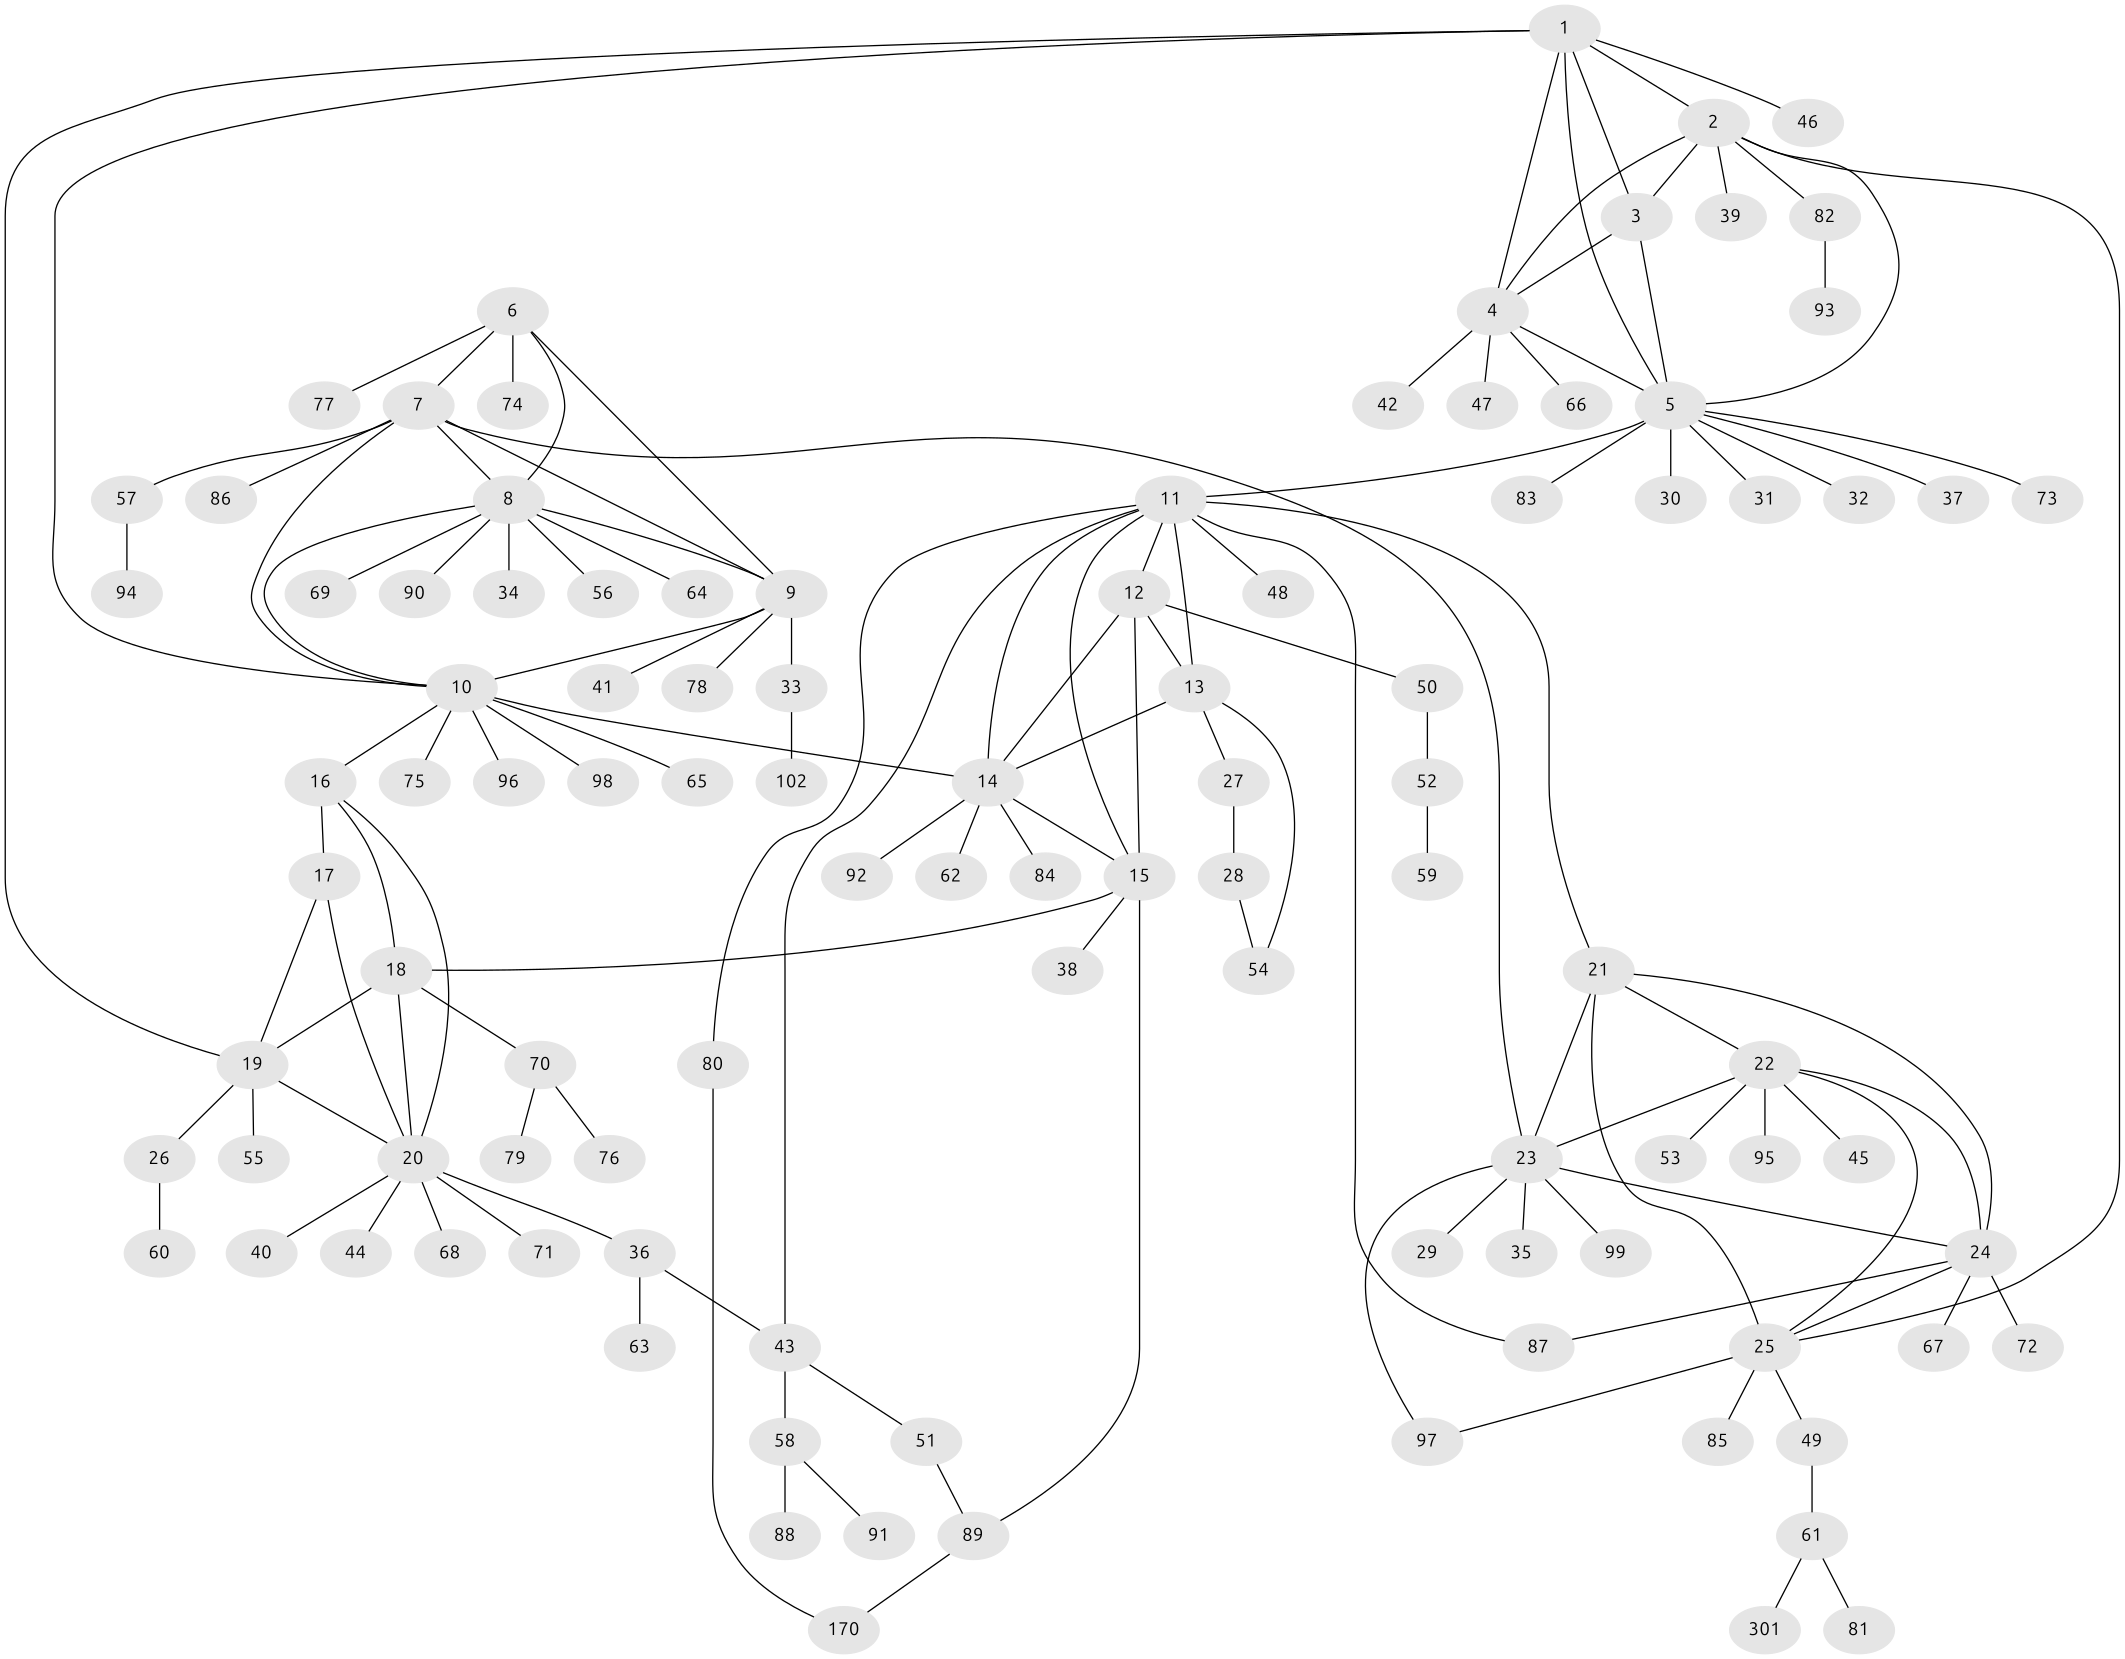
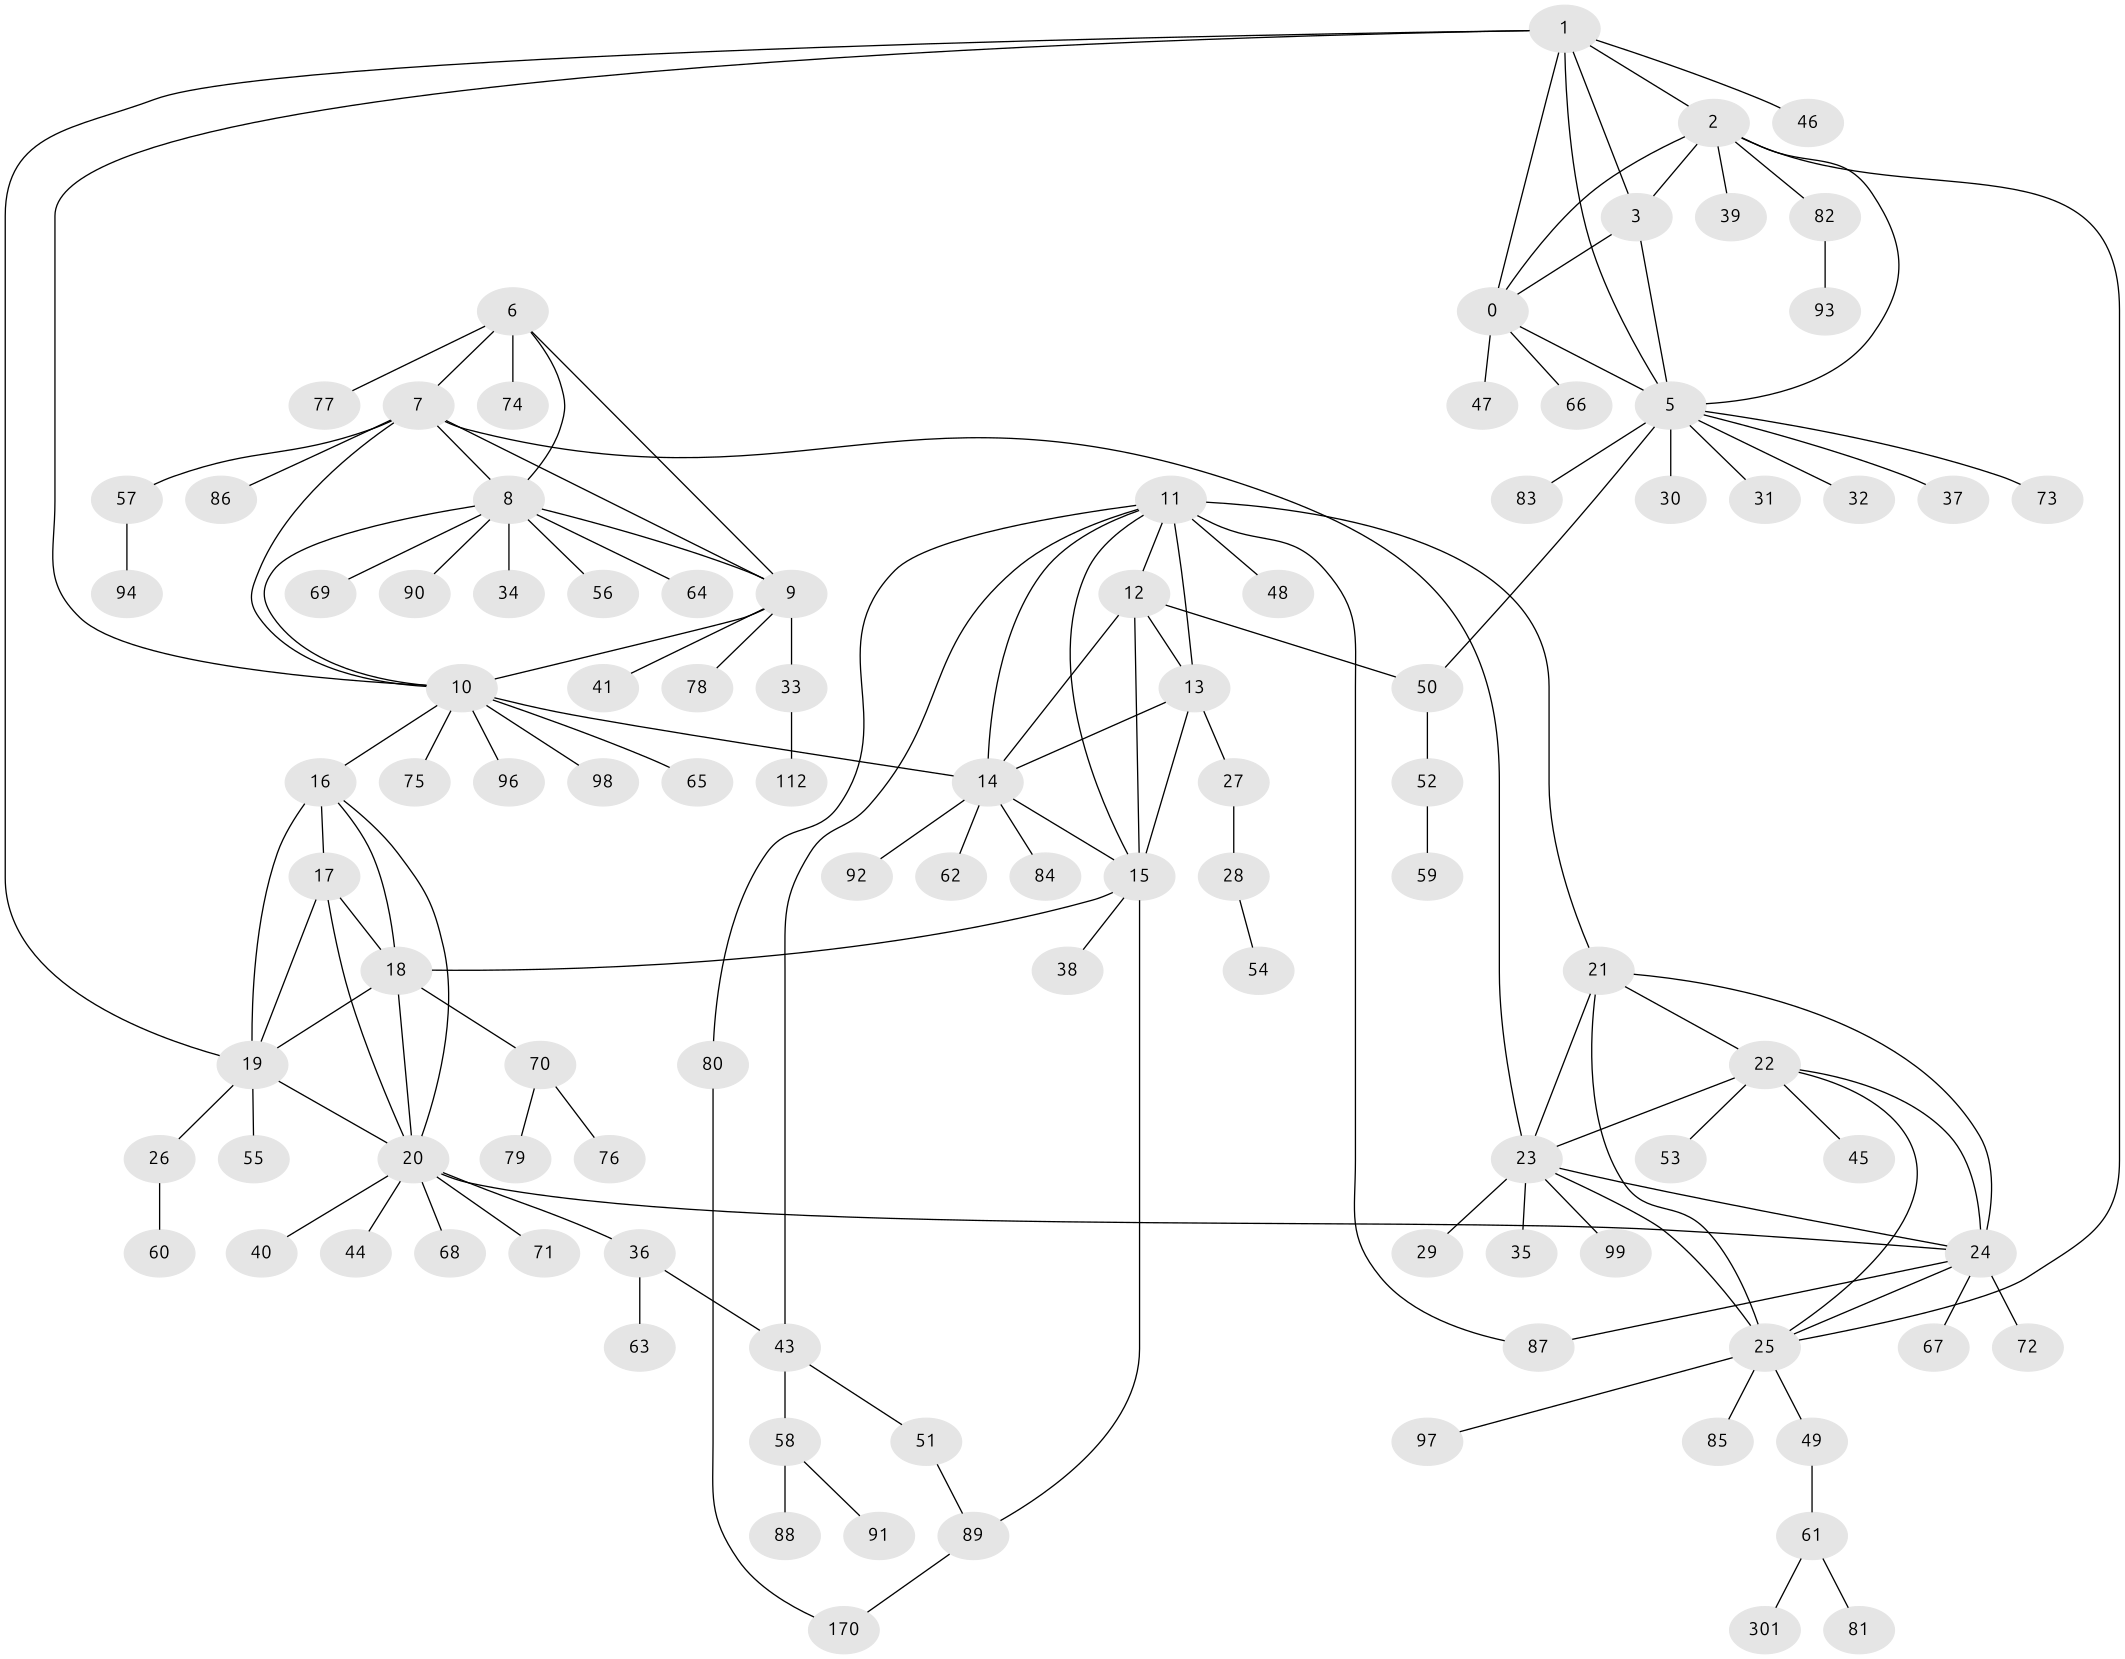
  graph {
    fontname=Ubuntu
    node [color=gray90 fontname=Ubuntu style=filled]
    edge [fontname=Ubuntu]
    1
    2
    3
-   4
+   4 [label=0]
    5
    10
    19
    46
    25
    39
    82
-   42
    47
    66
    11
    30
    31
    32
    37
    73
    83
    14
    16
    65
    75
    96
    98
    20
    26
    55
    49
    85
    97
    93
    12
    13
    15
    21
    43
    48
    80
    87
    6
    7
    8
    9
    74
    77
    23
    57
    86
    34
    56
    64
    69
    90
    33
    41
    78
    24
    29
    35
    99
    94
-   102
+   102 [label=112]
    62
    84
    92
    18
    17
    50
    27
    38
    89
    22
    51
    58
    n78 [label=170]
    52
    28
    70
    36
    40
    44
    68
    71
    76
    79
    60
    67
    72
    63
    45
    53
-   95
    61
    54
    88
    91
    81
    n101 [label=301]
    59
    1 -- 2
    1 -- 3
    1 -- 4
    1 -- 5
    1 -- 10
    1 -- 19
    1 -- 46
    2 -- 3
    2 -- 4
    2 -- 5
    2 -- 25
    2 -- 39
    2 -- 82
    3 -- 4
    3 -- 5
    4 -- 5
-   4 -- 42
    4 -- 47
    4 -- 66
-   5 -- 11
+   5 -- 50
    5 -- 30
    5 -- 31
    5 -- 32
    5 -- 37
    5 -- 73
    5 -- 83
    10 -- 14
    10 -- 16
    10 -- 65
    10 -- 75
    10 -- 96
    10 -- 98
    19 -- 20
    19 -- 26
    19 -- 55
    25 -- 49
    25 -- 85
    25 -- 97
    82 -- 93
    11 -- 14
    11 -- 12
    11 -- 13
    11 -- 15
    11 -- 21
    11 -- 43
    11 -- 48
    11 -- 80
    11 -- 87
    14 -- 15
    14 -- 62
    14 -- 84
    14 -- 92
+   16 -- 19
    16 -- 20
    16 -- 18
    16 -- 17
+   20 -- 24
    20 -- 36
    20 -- 40
    20 -- 44
    20 -- 68
    20 -- 71
    26 -- 60
    49 -- 61
    12 -- 14
    12 -- 13
    12 -- 15
    12 -- 50
    13 -- 14
-   13 -- 54
+   13 -- 15
    13 -- 27
    15 -- 18
    15 -- 38
    15 -- 89
    21 -- 25
    21 -- 23
    21 -- 24
    21 -- 22
    43 -- 51
    43 -- 58
    80 -- n78
    6 -- 7
    6 -- 8
    6 -- 9
    6 -- 74
    6 -- 77
    7 -- 10
    7 -- 8
    7 -- 9
    7 -- 23
    7 -- 57
    7 -- 86
    8 -- 10
    8 -- 9
    8 -- 34
    8 -- 56
    8 -- 64
    8 -- 69
    8 -- 90
    9 -- 10
    9 -- 33
    9 -- 41
    9 -- 78
-   23 -- 97
+   23 -- 25
    23 -- 24
    23 -- 29
    23 -- 35
    23 -- 99
    57 -- 94
    33 -- 102
    24 -- 25
    24 -- 87
    24 -- 67
    24 -- 72
    18 -- 19
    18 -- 20
    18 -- 70
    17 -- 19
    17 -- 20
+   17 -- 18
    50 -- 52
    27 -- 28
    89 -- n78
    22 -- 25
    22 -- 23
    22 -- 24
    22 -- 45
    22 -- 53
-   22 -- 95
    51 -- 89
    58 -- 88
    58 -- 91
    52 -- 59
    28 -- 54
    70 -- 76
    70 -- 79
    36 -- 43
    36 -- 63
    61 -- 81
    61 -- n101
  }
